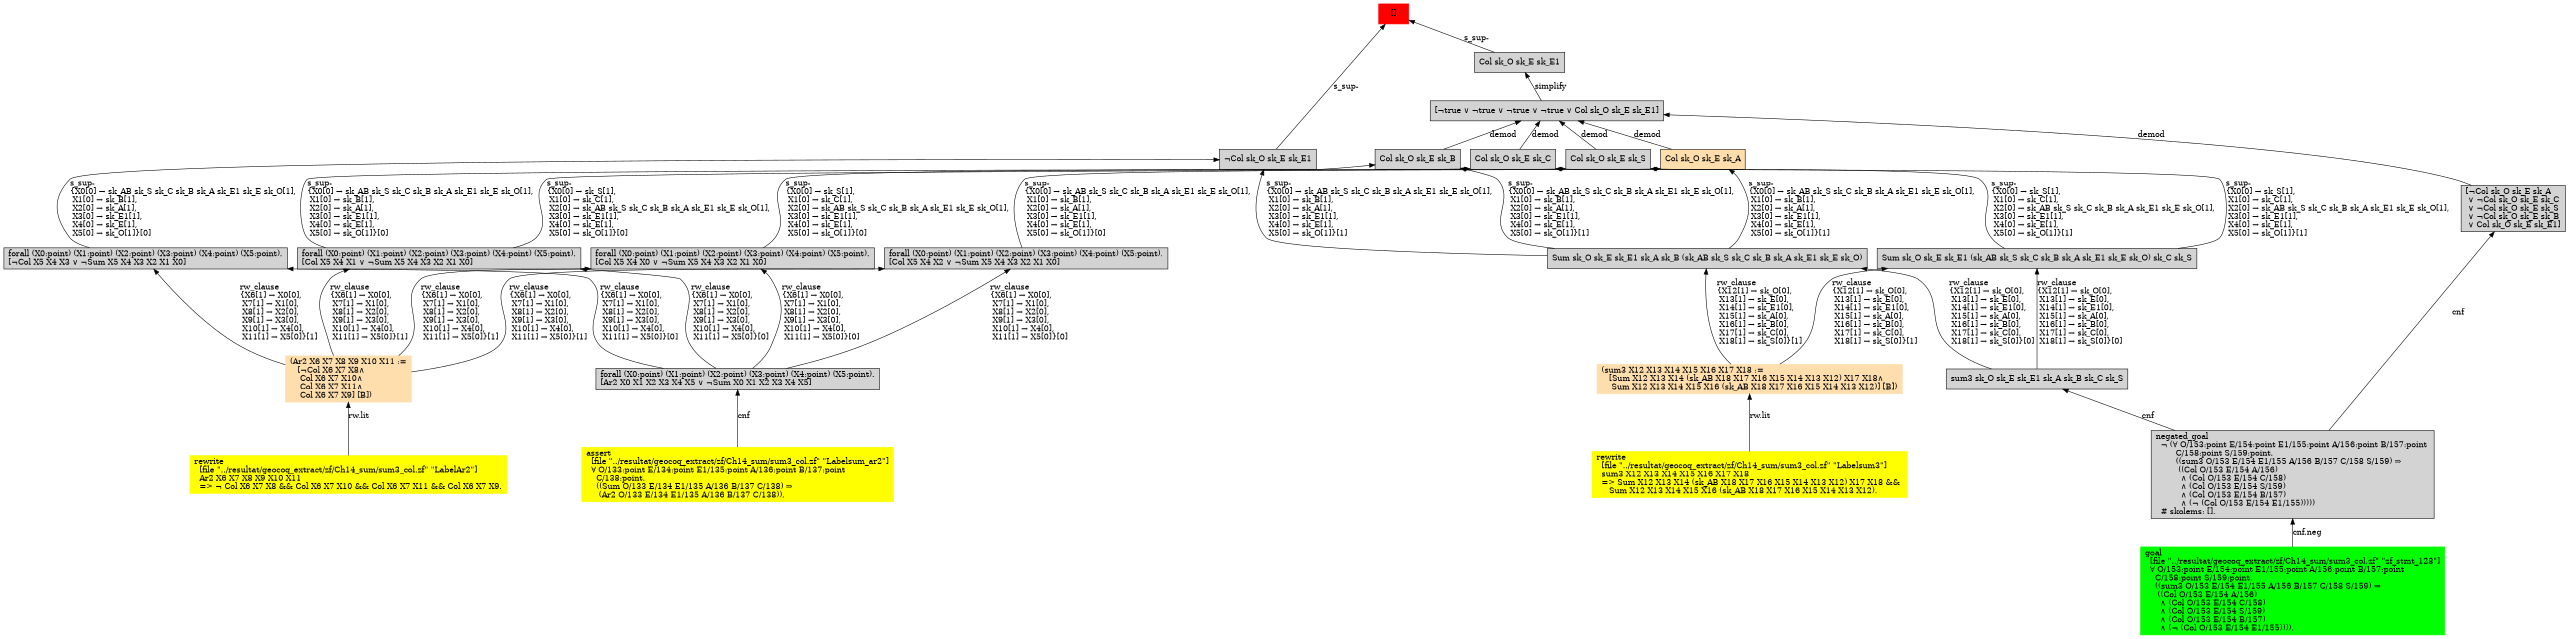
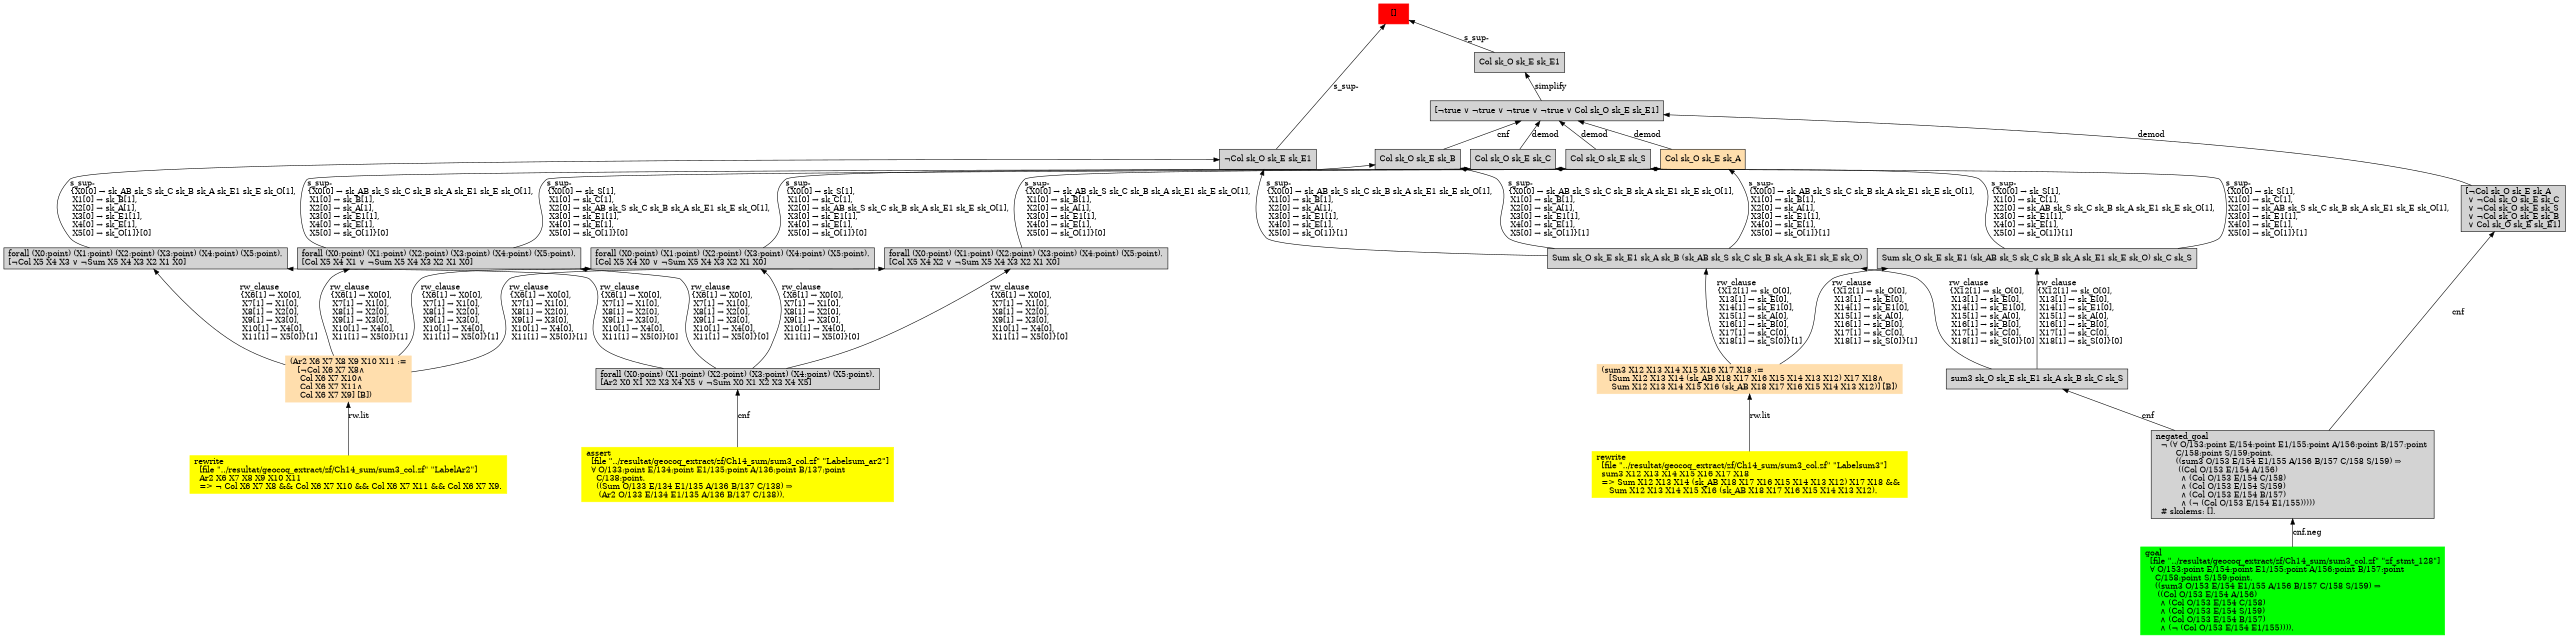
  digraph {
    node [shape=box style=filled]
    edge [dir=back]
    n1 [color=red label="[]"]
    n2 [label="¬Col sk_O sk_E sk_E1\l"]
    n3 [label="Col sk_O sk_E sk_E1\l"]
    n4 [label="forall (X0:point) (X1:point) (X2:point) (X3:point) (X4:point) (X5:point).\l[¬Col X5 X4 X3 ∨ ¬Sum X5 X4 X3 X2 X1 X0]\l"]
    n5 [label="Sum sk_O sk_E sk_E1 sk_A sk_B (sk_AB sk_S sk_C sk_B sk_A sk_E1 sk_E sk_O)\l"]
    n6 [label="[¬true ∨ ¬true ∨ ¬true ∨ ¬true ∨ Col sk_O sk_E sk_E1]\l"]
    n7 [color=navajowhite label="(Ar2 X6 X7 X8 X9 X10 X11 :=\l   [¬Col X6 X7 X8∧\l    Col X6 X7 X10∧\l    Col X6 X7 X11∧\l    Col X6 X7 X9] [B])\l"]
    n8 [label="forall (X0:point) (X1:point) (X2:point) (X3:point) (X4:point) (X5:point).\l[Ar2 X0 X1 X2 X3 X4 X5 ∨ ¬Sum X0 X1 X2 X3 X4 X5]\l"]
    n9 [color=navajowhite label="(sum3 X12 X13 X14 X15 X16 X17 X18 :=\l   [Sum X12 X13 X14 (sk_AB X18 X17 X16 X15 X14 X13 X12) X17 X18∧\l    Sum X12 X13 X14 X15 X16 (sk_AB X18 X17 X16 X15 X14 X13 X12)] [B])\l"]
    n10 [label="sum3 sk_O sk_E sk_E1 sk_A sk_B sk_C sk_S\l"]
    n11 [color=yellow label="rewrite\l  [file \"../resultat/geocoq_extract/zf/Ch14_sum/sum3_col.zf\" \"LabelAr2\"]\l  Ar2 X6 X7 X8 X9 X10 X11\l  =\> ¬ Col X6 X7 X8 && Col X6 X7 X10 && Col X6 X7 X11 && Col X6 X7 X9.\l"]
    n12 [color=yellow label="assert\l  [file \"../resultat/geocoq_extract/zf/Ch14_sum/sum3_col.zf\" \"Labelsum_ar2\"]\l  ∀ O/133:point E/134:point E1/135:point A/136:point B/137:point \l    C/138:point.\l    ((Sum O/133 E/134 E1/135 A/136 B/137 C/138) ⇒\l     (Ar2 O/133 E/134 E1/135 A/136 B/137 C/138)).\l"]
    n13 [color=yellow label="rewrite\l  [file \"../resultat/geocoq_extract/zf/Ch14_sum/sum3_col.zf\" \"Labelsum3\"]\l  sum3 X12 X13 X14 X15 X16 X17 X18\l  =\> Sum X12 X13 X14 (sk_AB X18 X17 X16 X15 X14 X13 X12) X17 X18 && \l     Sum X12 X13 X14 X15 X16 (sk_AB X18 X17 X16 X15 X14 X13 X12).\l"]
    n14 [label="negated_goal\l  ¬ (∀ O/153:point E/154:point E1/155:point A/156:point B/157:point \l        C/158:point S/159:point.\l        ((sum3 O/153 E/154 E1/155 A/156 B/157 C/158 S/159) ⇒\l         ((Col O/153 E/154 A/156)\l          ∧ (Col O/153 E/154 C/158)\l          ∧ (Col O/153 E/154 S/159)\l          ∧ (Col O/153 E/154 B/157)\l          ∧ (¬ (Col O/153 E/154 E1/155)))))\l  # skolems: [].\l"]
    n15 [color=green label="goal\l  [file \"../resultat/geocoq_extract/zf/Ch14_sum/sum3_col.zf\" \"zf_stmt_128\"]\l  ∀ O/153:point E/154:point E1/155:point A/156:point B/157:point \l    C/158:point S/159:point.\l    ((sum3 O/153 E/154 E1/155 A/156 B/157 C/158 S/159) ⇒\l     ((Col O/153 E/154 A/156)\l      ∧ (Col O/153 E/154 C/158)\l      ∧ (Col O/153 E/154 S/159)\l      ∧ (Col O/153 E/154 B/157)\l      ∧ (¬ (Col O/153 E/154 E1/155)))).\l"]
    n16 [label="Col sk_O sk_E sk_B\l"]
    n17 [label="Col sk_O sk_E sk_S\l"]
    n18 [label="Col sk_O sk_E sk_C\l"]
    n19 [fillcolor=navajowhite label="Col sk_O sk_E sk_A\l"]
    n20 [label="[¬Col sk_O sk_E sk_A\l ∨ ¬Col sk_O sk_E sk_C\l ∨ ¬Col sk_O sk_E sk_S\l ∨ ¬Col sk_O sk_E sk_B\l ∨ Col sk_O sk_E sk_E1]\l"]
    n21 [label="forall (X0:point) (X1:point) (X2:point) (X3:point) (X4:point) (X5:point).\l[Col X5 X4 X1 ∨ ¬Sum X5 X4 X3 X2 X1 X0]\l"]
    n22 [label="forall (X0:point) (X1:point) (X2:point) (X3:point) (X4:point) (X5:point).\l[Col X5 X4 X0 ∨ ¬Sum X5 X4 X3 X2 X1 X0]\l"]
    n23 [label="Sum sk_O sk_E sk_E1 (sk_AB sk_S sk_C sk_B sk_A sk_E1 sk_E sk_O) sk_C sk_S\l"]
    n24 [label="forall (X0:point) (X1:point) (X2:point) (X3:point) (X4:point) (X5:point).\l[Col X5 X4 X2 ∨ ¬Sum X5 X4 X3 X2 X1 X0]\l"]
    n1 -> n2 [label="s_sup-\l"]
    n1 -> n3 [label="s_sup-\l"]
    n2 -> n4 [label="s_sup-\l\{X0[0] → sk_AB sk_S sk_C sk_B sk_A sk_E1 sk_E sk_O[1], \l X1[0] → sk_B[1], \l X2[0] → sk_A[1], \l X3[0] → sk_E1[1], \l X4[0] → sk_E[1], \l X5[0] → sk_O[1]\}[0]\l"]
    n2 -> n5 [label="s_sup-\l\{X0[0] → sk_AB sk_S sk_C sk_B sk_A sk_E1 sk_E sk_O[1], \l X1[0] → sk_B[1], \l X2[0] → sk_A[1], \l X3[0] → sk_E1[1], \l X4[0] → sk_E[1], \l X5[0] → sk_O[1]\}[1]\l"]
    n3 -> n6 [label=simplify]
    n4 -> n7 [label="rw_clause\l\{X6[1] → X0[0], \l X7[1] → X1[0], \l X8[1] → X2[0], \l X9[1] → X3[0], \l X10[1] → X4[0], \l X11[1] → X5[0]\}[1]\l"]
    n4 -> n8 [label="rw_clause\l\{X6[1] → X0[0], \l X7[1] → X1[0], \l X8[1] → X2[0], \l X9[1] → X3[0], \l X10[1] → X4[0], \l X11[1] → X5[0]\}[0]\l"]
    n5 -> n9 [label="rw_clause\l\{X12[1] → sk_O[0], \l X13[1] → sk_E[0], \l X14[1] → sk_E1[0], \l X15[1] → sk_A[0], \l X16[1] → sk_B[0], \l X17[1] → sk_C[0], \l X18[1] → sk_S[0]\}[1]\l"]
    n5 -> n10 [label="rw_clause\l\{X12[1] → sk_O[0], \l X13[1] → sk_E[0], \l X14[1] → sk_E1[0], \l X15[1] → sk_A[0], \l X16[1] → sk_B[0], \l X17[1] → sk_C[0], \l X18[1] → sk_S[0]\}[0]\l"]
-   n6 -> n16 [label=demod]
+   n6 -> n16 [label=cnf]
    n6 -> n17 [label=demod]
    n6 -> n18 [label=demod]
    n6 -> n19 [label=demod]
    n6 -> n20 [label=demod]
    n7 -> n11 [label="rw.lit"]
    n8 -> n12 [label=cnf]
    n9 -> n13 [label="rw.lit"]
    n10 -> n14 [label=cnf]
    n14 -> n15 [label="cnf.neg"]
    n16 -> n5 [label="s_sup-\l\{X0[0] → sk_AB sk_S sk_C sk_B sk_A sk_E1 sk_E sk_O[1], \l X1[0] → sk_B[1], \l X2[0] → sk_A[1], \l X3[0] → sk_E1[1], \l X4[0] → sk_E[1], \l X5[0] → sk_O[1]\}[1]\l"]
    n16 -> n21 [label="s_sup-\l\{X0[0] → sk_AB sk_S sk_C sk_B sk_A sk_E1 sk_E sk_O[1], \l X1[0] → sk_B[1], \l X2[0] → sk_A[1], \l X3[0] → sk_E1[1], \l X4[0] → sk_E[1], \l X5[0] → sk_O[1]\}[0]\l"]
    n17 -> n22 [label="s_sup-\l\{X0[0] → sk_S[1], \l X1[0] → sk_C[1], \l X2[0] → sk_AB sk_S sk_C sk_B sk_A sk_E1 sk_E sk_O[1], \l X3[0] → sk_E1[1], \l X4[0] → sk_E[1], \l X5[0] → sk_O[1]\}[0]\l"]
    n17 -> n23 [label="s_sup-\l\{X0[0] → sk_S[1], \l X1[0] → sk_C[1], \l X2[0] → sk_AB sk_S sk_C sk_B sk_A sk_E1 sk_E sk_O[1], \l X3[0] → sk_E1[1], \l X4[0] → sk_E[1], \l X5[0] → sk_O[1]\}[1]\l"]
    n18 -> n21 [label="s_sup-\l\{X0[0] → sk_S[1], \l X1[0] → sk_C[1], \l X2[0] → sk_AB sk_S sk_C sk_B sk_A sk_E1 sk_E sk_O[1], \l X3[0] → sk_E1[1], \l X4[0] → sk_E[1], \l X5[0] → sk_O[1]\}[0]\l"]
    n18 -> n23 [label="s_sup-\l\{X0[0] → sk_S[1], \l X1[0] → sk_C[1], \l X2[0] → sk_AB sk_S sk_C sk_B sk_A sk_E1 sk_E sk_O[1], \l X3[0] → sk_E1[1], \l X4[0] → sk_E[1], \l X5[0] → sk_O[1]\}[1]\l"]
    n19 -> n5 [label="s_sup-\l\{X0[0] → sk_AB sk_S sk_C sk_B sk_A sk_E1 sk_E sk_O[1], \l X1[0] → sk_B[1], \l X2[0] → sk_A[1], \l X3[0] → sk_E1[1], \l X4[0] → sk_E[1], \l X5[0] → sk_O[1]\}[1]\l"]
    n19 -> n24 [label="s_sup-\l\{X0[0] → sk_AB sk_S sk_C sk_B sk_A sk_E1 sk_E sk_O[1], \l X1[0] → sk_B[1], \l X2[0] → sk_A[1], \l X3[0] → sk_E1[1], \l X4[0] → sk_E[1], \l X5[0] → sk_O[1]\}[0]\l"]
    n20 -> n14 [label=cnf]
    n21 -> n7 [label="rw_clause\l\{X6[1] → X0[0], \l X7[1] → X1[0], \l X8[1] → X2[0], \l X9[1] → X3[0], \l X10[1] → X4[0], \l X11[1] → X5[0]\}[1]\l"]
    n21 -> n8 [label="rw_clause\l\{X6[1] → X0[0], \l X7[1] → X1[0], \l X8[1] → X2[0], \l X9[1] → X3[0], \l X10[1] → X4[0], \l X11[1] → X5[0]\}[0]\l"]
    n22 -> n7 [label="rw_clause\l\{X6[1] → X0[0], \l X7[1] → X1[0], \l X8[1] → X2[0], \l X9[1] → X3[0], \l X10[1] → X4[0], \l X11[1] → X5[0]\}[1]\l"]
    n22 -> n8 [label="rw_clause\l\{X6[1] → X0[0], \l X7[1] → X1[0], \l X8[1] → X2[0], \l X9[1] → X3[0], \l X10[1] → X4[0], \l X11[1] → X5[0]\}[0]\l"]
    n23 -> n9 [label="rw_clause\l\{X12[1] → sk_O[0], \l X13[1] → sk_E[0], \l X14[1] → sk_E1[0], \l X15[1] → sk_A[0], \l X16[1] → sk_B[0], \l X17[1] → sk_C[0], \l X18[1] → sk_S[0]\}[1]\l"]
    n23 -> n10 [label="rw_clause\l\{X12[1] → sk_O[0], \l X13[1] → sk_E[0], \l X14[1] → sk_E1[0], \l X15[1] → sk_A[0], \l X16[1] → sk_B[0], \l X17[1] → sk_C[0], \l X18[1] → sk_S[0]\}[0]\l"]
    n24 -> n7 [label="rw_clause\l\{X6[1] → X0[0], \l X7[1] → X1[0], \l X8[1] → X2[0], \l X9[1] → X3[0], \l X10[1] → X4[0], \l X11[1] → X5[0]\}[1]\l"]
    n24 -> n8 [label="rw_clause\l\{X6[1] → X0[0], \l X7[1] → X1[0], \l X8[1] → X2[0], \l X9[1] → X3[0], \l X10[1] → X4[0], \l X11[1] → X5[0]\}[0]\l"]
  }
